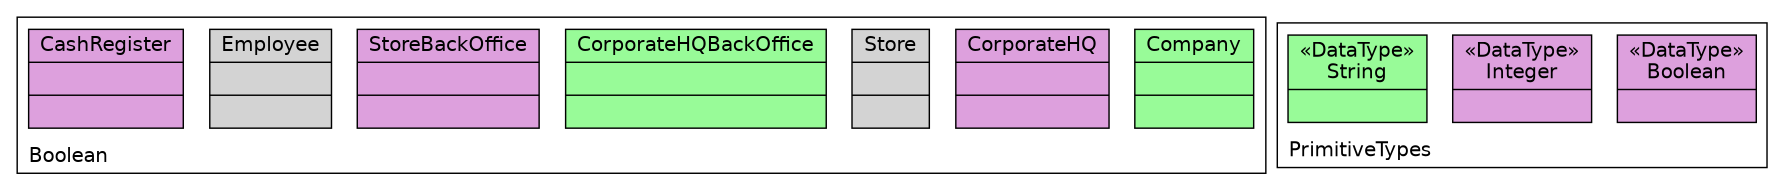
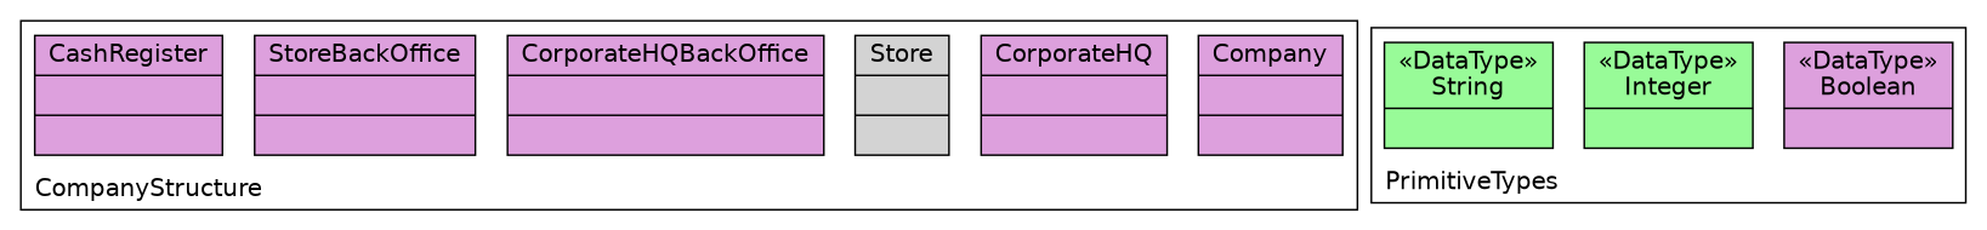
  digraph {
    compound=true
    labeljust=l
    labelloc=t
    nodeSep=0.75
    rankdir=BT
    fontname="DejaVu Sans"
    node [shape=record style=filled fillcolor=plum fontname="DejaVu Sans"]
-   n1 [label="{Company| | }" fillcolor=palegreen]
+   n1 [label="{Company| | }"]
    n2 [label="{CorporateHQ| | }"]
    n3 [label="{Store| | }" fillcolor=lightgrey]
-   n4 [label="{CorporateHQBackOffice| | }" fillcolor=palegreen]
+   n4 [label="{CorporateHQBackOffice| | }"]
    n5 [label="{StoreBackOffice| | }"]
-   n6 [label="{Employee| | }" fillcolor=lightgrey]
    n7 [label="{CashRegister| | }"]
    n8 [label="{&#171;DataType&#187;\nBoolean|}"]
-   n9 [label="{&#171;DataType&#187;\nInteger|}"]
+   n9 [label="{&#171;DataType&#187;\nInteger|}" fillcolor=palegreen]
    n10 [label="{&#171;DataType&#187;\nString|}" fillcolor=palegreen]
    subgraph cluster_1 {
      color=black
-     label=Boolean
+     label=CompanyStructure
      n1
      n2
      n3
      n4
      n5
-     n6
      n7
    }
    subgraph cluster_2 {
      color=black
      label=PrimitiveTypes
      n8
      n9
      n10
    }
  }
